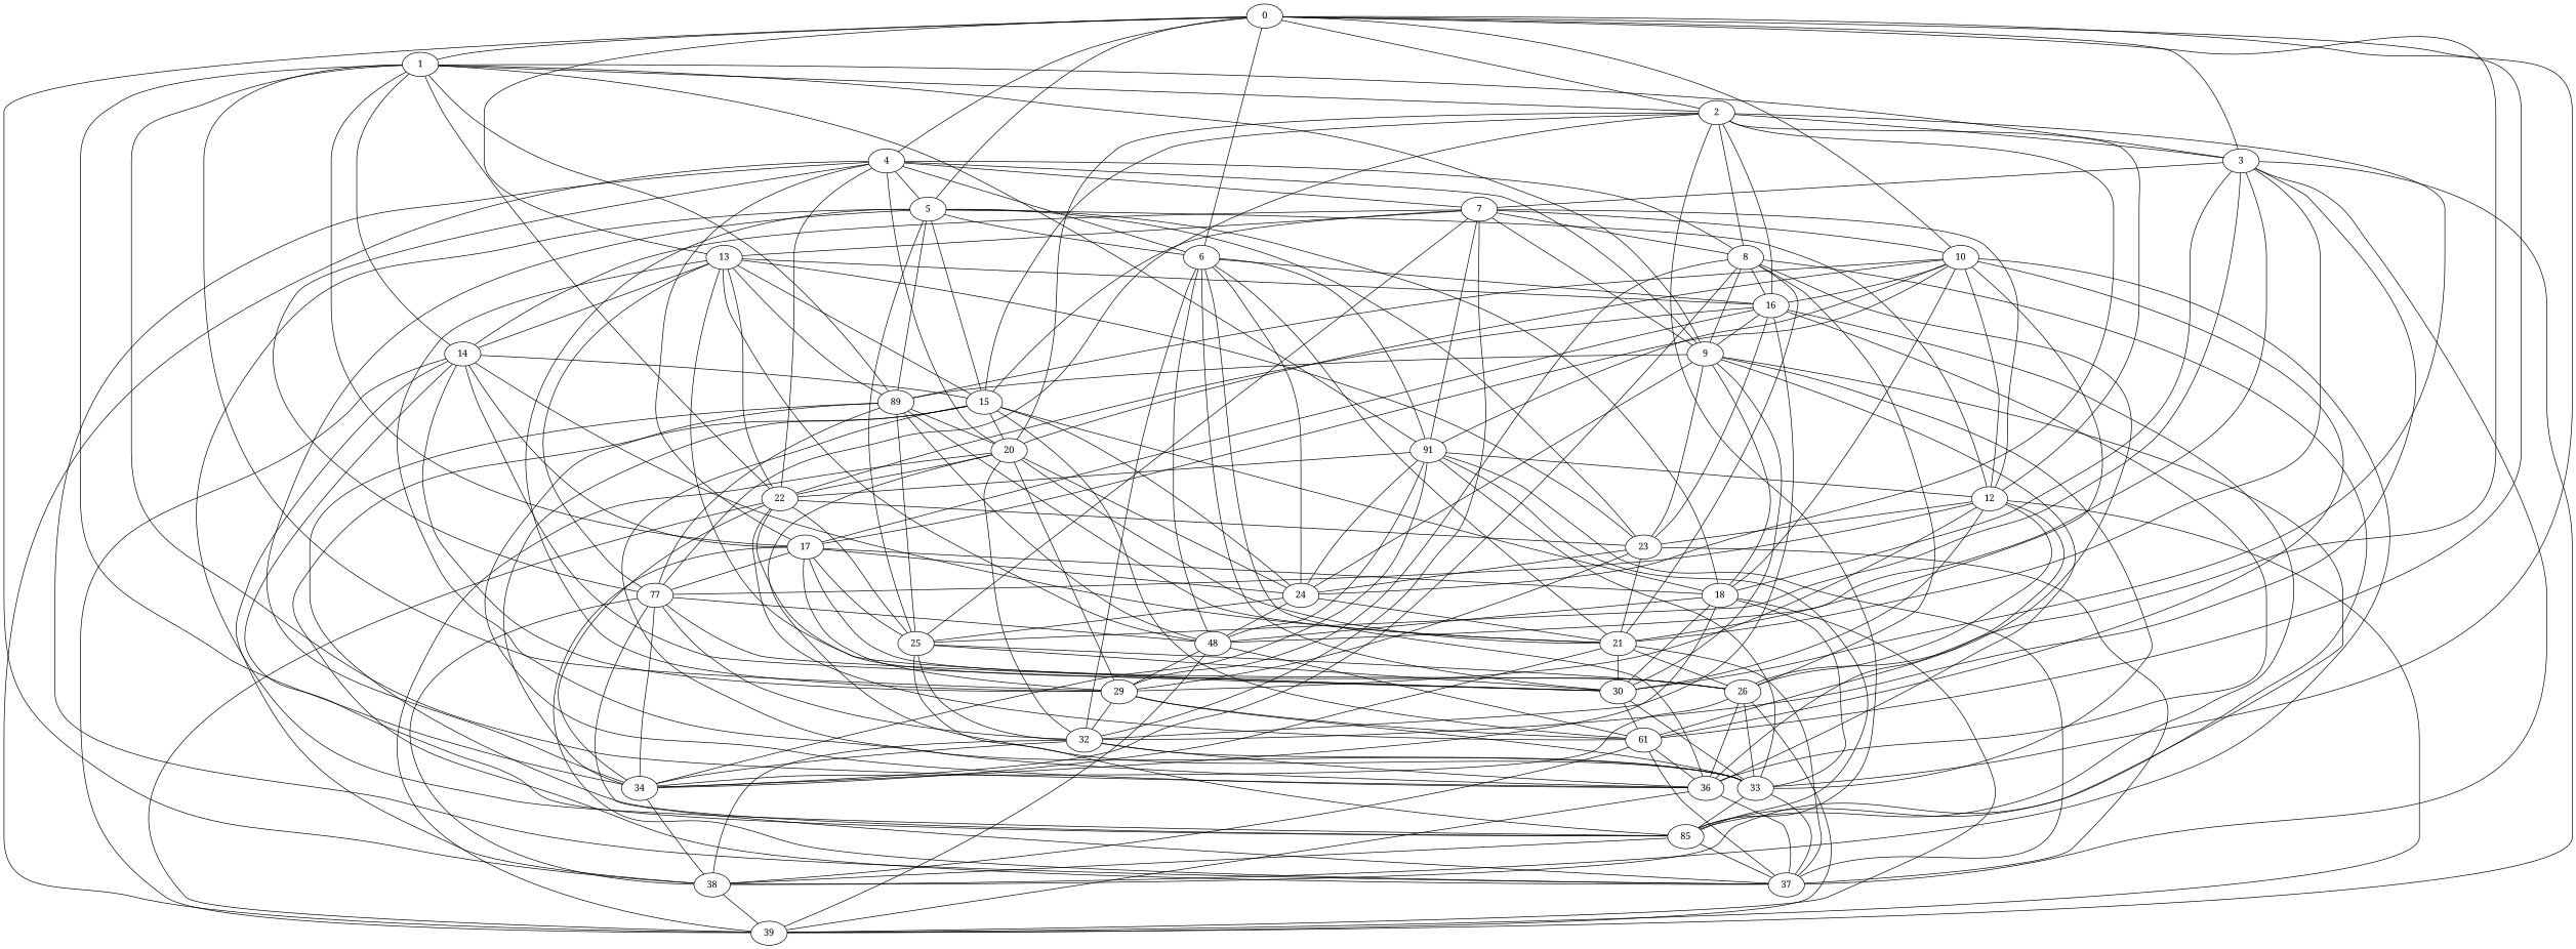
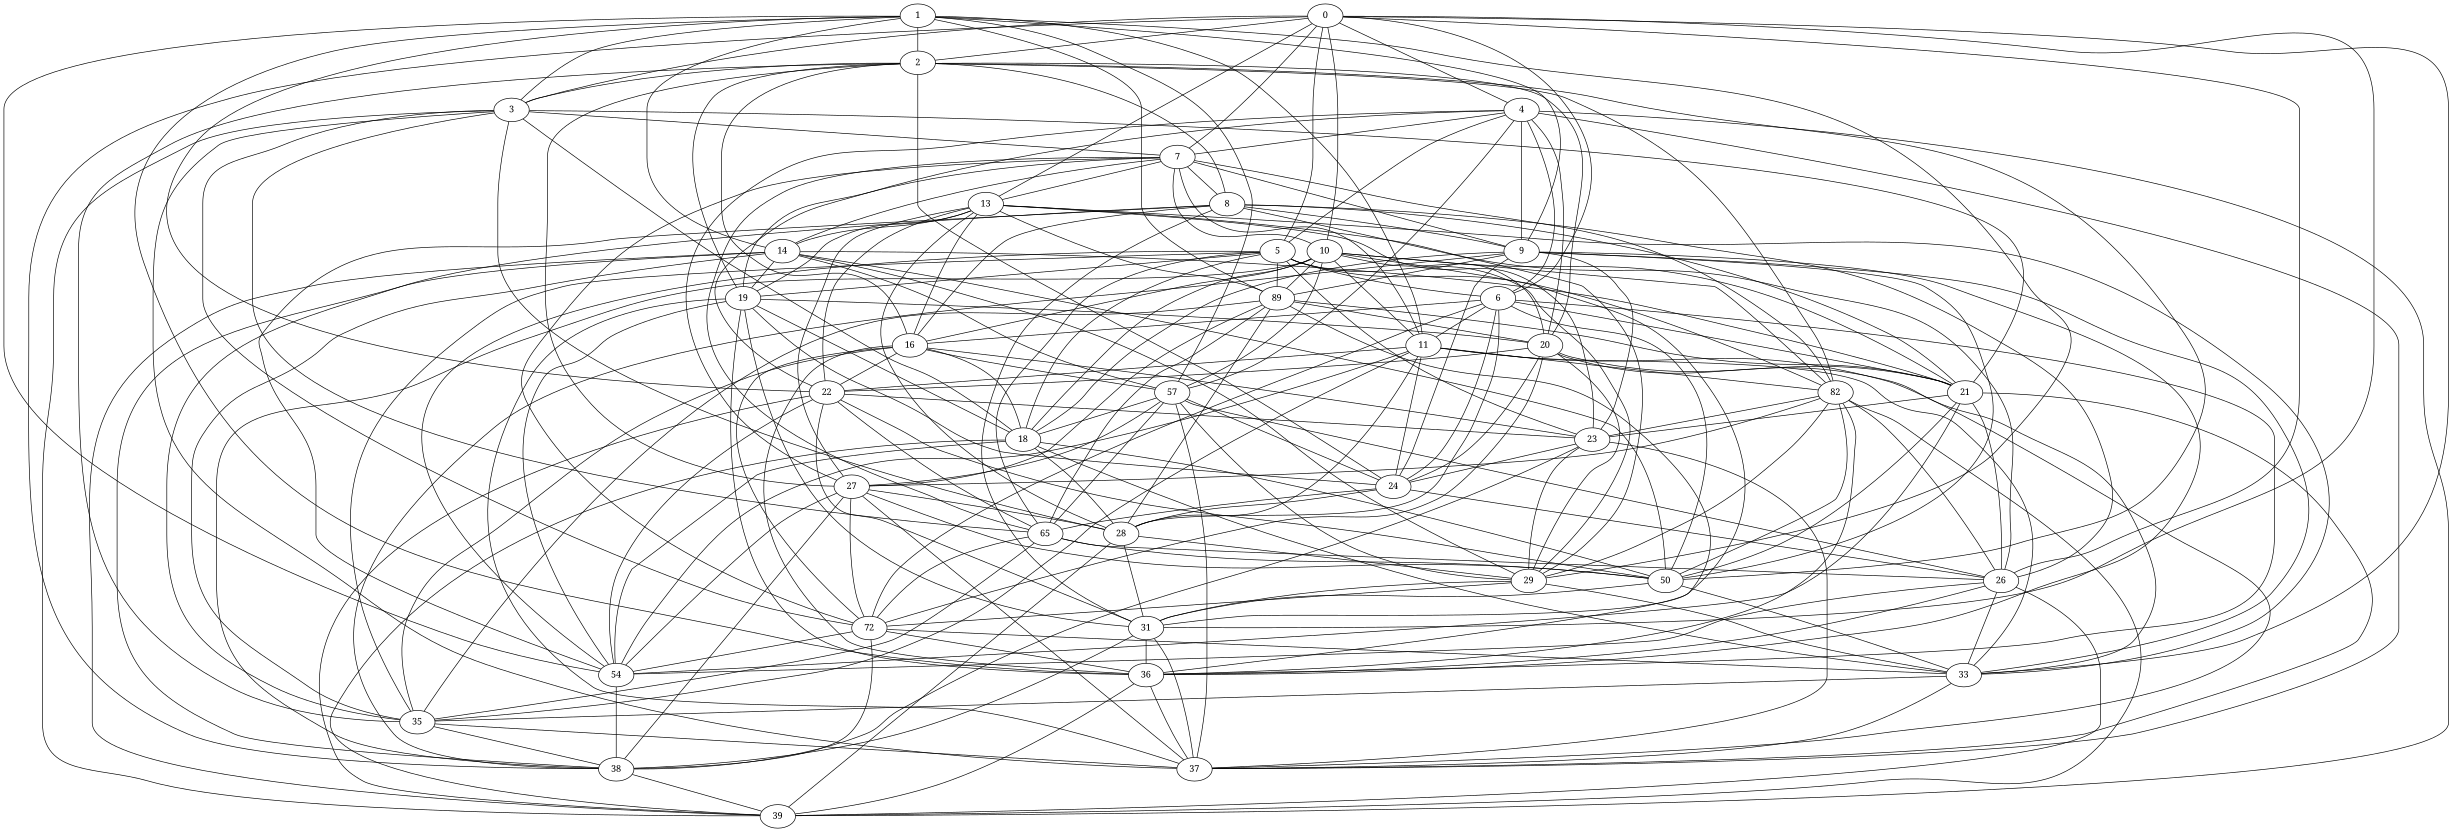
  graph {
    fontname="Noto Serif"
    node [fontname="Noto Serif"]
    edge [fontname="Noto Serif"]
    0
    1
    2
    3
    4
    5
    6
    10
    13
    26
-   31 [label=61]
+   31
    33
    38
    9
-   11 [label=91]
+   11
    14
-   17
+   17 [label=57]
    n18 [label=89]
    22
    29
-   34
+   34 [label=54]
    36
    8
-   12
-   15
+   12 [label=82]
+   15 [label=19]
    16
    20
    24
-   27 [label=77]
-   30
-   35 [label=85]
+   27
+   30 [label=50]
+   35
    7
    18
    21
-   25
-   28 [label=48]
-   32
+   25 [label=65]
+   28
+   32 [label=72]
    37
    39
    23
-   0 -- 1
+   0 -- 7
    0 -- 2
    0 -- 3
    0 -- 4
    0 -- 5
    0 -- 6
    0 -- 10
    0 -- 13
    0 -- 26
    0 -- 31
    0 -- 33
    0 -- 38
    1 -- 2
    1 -- 3
    1 -- 9
    1 -- 11
    1 -- 14
    1 -- 17
    1 -- n18
    1 -- 22
    1 -- 29
    1 -- 34
    1 -- 36
    2 -- 3
    2 -- 8
    2 -- 12
    2 -- 15
    2 -- 16
    2 -- 20
    2 -- 24
    2 -- 27
    2 -- 30
    2 -- 35
    3 -- 7
    3 -- 18
    3 -- 21
    3 -- 25
    3 -- 28
    3 -- 32
    3 -- 37
    3 -- 39
    4 -- 5
    4 -- 6
    4 -- 9
    4 -- 17
    4 -- 22
-   4 -- 8
    4 -- 20
    4 -- 27
    4 -- 7
    4 -- 37
    4 -- 39
    5 -- 6
    5 -- n18
    5 -- 29
    5 -- 34
    5 -- 12
    5 -- 15
    5 -- 35
    5 -- 18
    5 -- 25
    5 -- 23
    6 -- 11
    6 -- 36
    6 -- 16
    6 -- 24
    6 -- 30
    6 -- 21
    6 -- 28
    6 -- 32
    10 -- 31
    10 -- 38
    10 -- 11
    10 -- 17
    10 -- n18
    10 -- 12
    10 -- 16
    10 -- 20
    10 -- 18
    10 -- 21
    13 -- 26
    13 -- 33
    13 -- 14
    13 -- n18
    13 -- 22
    13 -- 15
    13 -- 16
    13 -- 27
    13 -- 28
    13 -- 23
    26 -- 33
    26 -- 34
    26 -- 36
    26 -- 39
    31 -- 38
    31 -- 36
    31 -- 37
    33 -- 35
    33 -- 37
    38 -- 39
    9 -- 33
    9 -- 38
    9 -- n18
    9 -- 36
    9 -- 24
    9 -- 30
    9 -- 18
    9 -- 23
    11 -- 33
    11 -- 22
    11 -- 34
    11 -- 12
    11 -- 24
    11 -- 35
    11 -- 28
    11 -- 37
    14 -- 38
    14 -- 17
    14 -- 29
    14 -- 15
    14 -- 30
    14 -- 35
    14 -- 21
    14 -- 39
    17 -- 26
    17 -- 29
    17 -- 24
    17 -- 27
    17 -- 18
    17 -- 25
    17 -- 37
    n18 -- 36
    n18 -- 20
    n18 -- 27
    n18 -- 35
    n18 -- 21
    n18 -- 25
    n18 -- 28
    22 -- 31
    22 -- 34
    22 -- 30
    22 -- 25
    22 -- 39
    22 -- 23
    29 -- 31
    29 -- 33
    29 -- 32
    34 -- 38
    36 -- 37
    36 -- 39
    8 -- 26
    8 -- 31
    8 -- 9
    8 -- 29
    8 -- 34
    8 -- 16
    8 -- 35
    8 -- 21
    12 -- 26
    12 -- 29
    12 -- 36
    12 -- 27
    12 -- 30
    12 -- 39
    12 -- 23
    15 -- 31
    15 -- 34
    15 -- 36
    15 -- 20
    15 -- 24
    15 -- 18
    15 -- 37
    16 -- 17
    16 -- 22
    16 -- 36
    16 -- 35
-   16 -- 9
+   16 -- 18
    16 -- 32
    16 -- 23
    20 -- 33
    20 -- 22
    20 -- 29
    20 -- 24
    20 -- 21
    20 -- 32
-   20 -- 39
-   24 -- 21
+   24 -- 26
    24 -- 25
    24 -- 28
    27 -- 38
    27 -- 34
    27 -- 30
    27 -- 28
    27 -- 32
    27 -- 37
    30 -- 31
    30 -- 33
    35 -- 38
    35 -- 37
    7 -- 10
    7 -- 13
    7 -- 9
    7 -- 11
    7 -- 14
    7 -- 8
    7 -- 12
    7 -- 15
    7 -- 25
    7 -- 32
    18 -- 33
    18 -- 34
    18 -- 30
    18 -- 28
    18 -- 39
    21 -- 26
    21 -- 34
    21 -- 30
    21 -- 37
    21 -- 23
    25 -- 26
    25 -- 30
    25 -- 35
    25 -- 32
    28 -- 31
    28 -- 29
    28 -- 39
    32 -- 33
    32 -- 38
    32 -- 34
    32 -- 36
+   23 -- 38
    23 -- 29
    23 -- 24
    23 -- 37
  }
